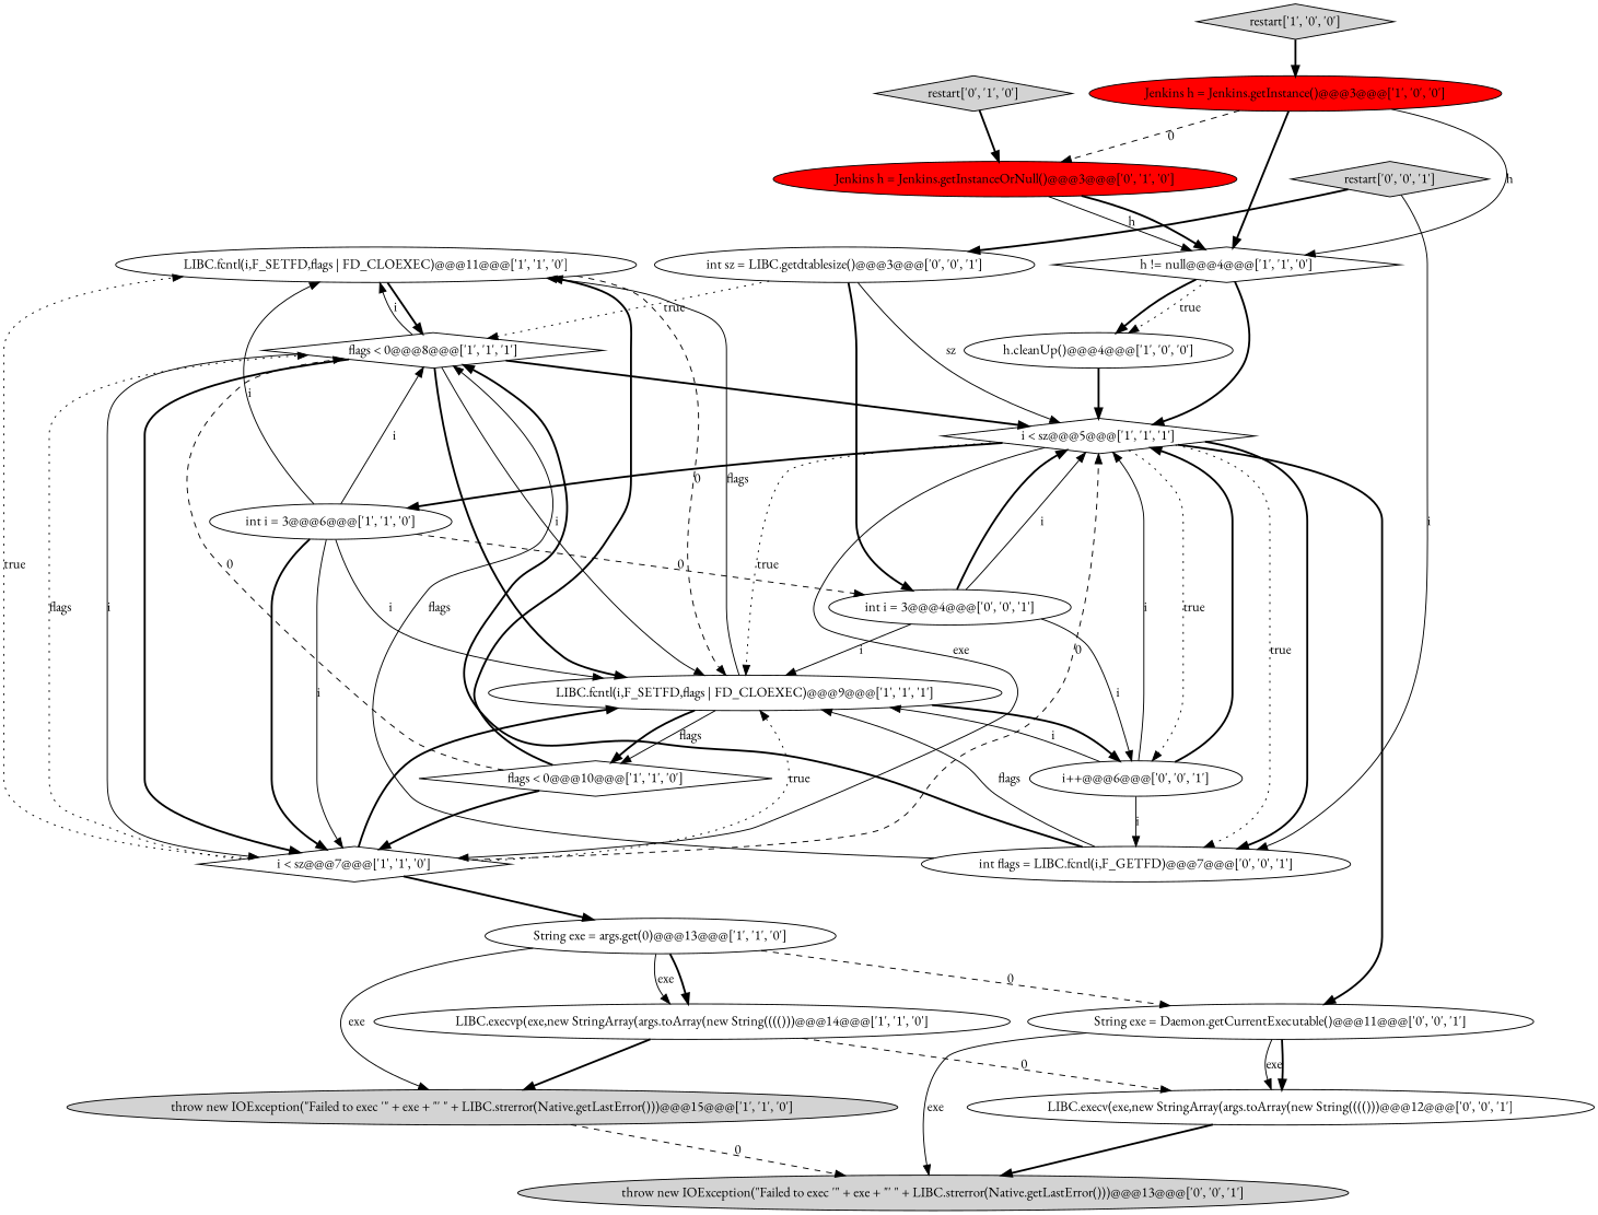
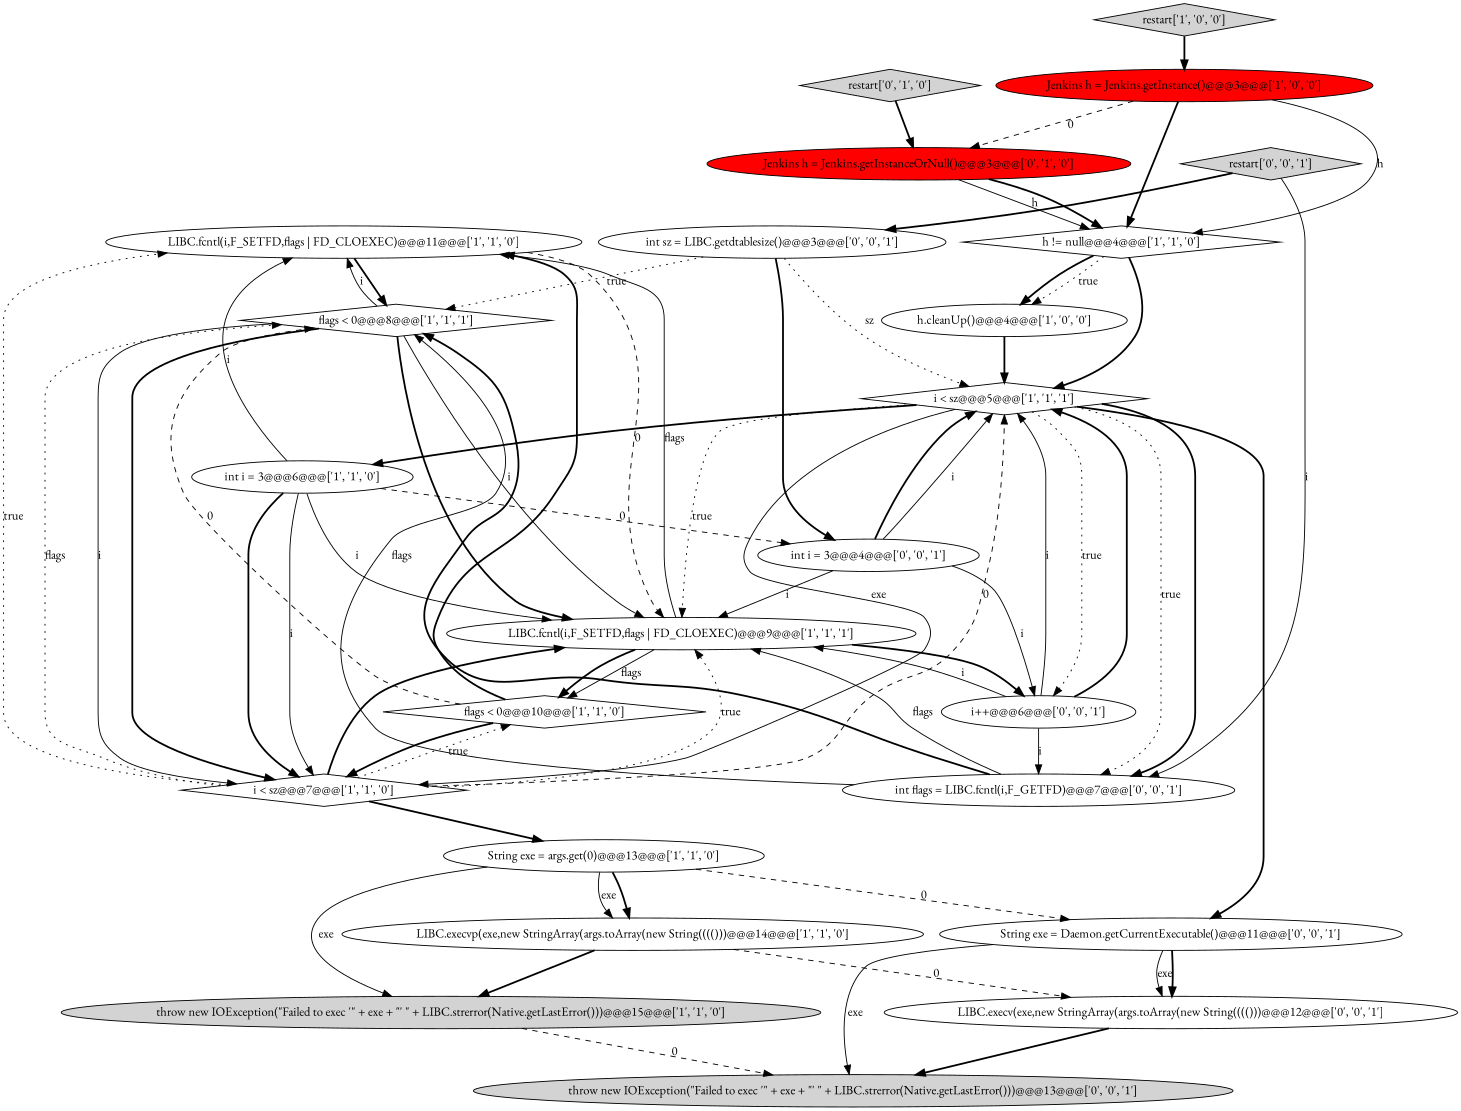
  digraph {
    fontname="EB Garamond"
    node [fillcolor=white fontname="EB Garamond" shape=ellipse style=filled]
    edge [fontname="EB Garamond" style=bold]
    n1 [label="LIBC.fcntl(i,F_SETFD,flags | FD_CLOEXEC)@@@11@@@['1', '1', '0']"]
    n2 [label="flags < 0@@@8@@@['1', '1', '1']" shape=diamond]
    n3 [label="LIBC.fcntl(i,F_SETFD,flags | FD_CLOEXEC)@@@9@@@['1', '1', '1']"]
    n4 [label="i < sz@@@7@@@['1', '1', '0']" shape=diamond]
    n5 [label="i < sz@@@5@@@['1', '1', '1']" shape=diamond]
    n6 [label="flags < 0@@@10@@@['1', '1', '0']" shape=diamond]
    n7 [label="i++@@@6@@@['0', '0', '1']"]
    n8 [label="String exe = args.get(0)@@@13@@@['1', '1', '0']"]
    n9 [label="int flags = LIBC.fcntl(i,F_GETFD)@@@7@@@['0', '0', '1']"]
    n10 [label="String exe = Daemon.getCurrentExecutable()@@@11@@@['0', '0', '1']"]
    n11 [label="int i = 3@@@6@@@['1', '1', '0']"]
    n12 [fillcolor=lightgray label="restart['0', '1', '0']" shape=diamond]
    n13 [fillcolor=red label="Jenkins h = Jenkins.getInstanceOrNull()@@@3@@@['0', '1', '0']"]
    n14 [label="h != null@@@4@@@['1', '1', '0']" shape=diamond]
    n15 [label="h.cleanUp()@@@4@@@['1', '0', '0']"]
    n16 [label="int i = 3@@@4@@@['0', '0', '1']"]
    n17 [fillcolor=lightgray label="throw new IOException(\"Failed to exec '\" + exe + \"' \" + LIBC.strerror(Native.getLastError()))@@@13@@@['0', '0', '1']"]
    n18 [fillcolor=lightgray label="restart['1', '0', '0']" shape=diamond]
    n19 [fillcolor=red label="Jenkins h = Jenkins.getInstance()@@@3@@@['1', '0', '0']"]
    n20 [label="LIBC.execvp(exe,new StringArray(args.toArray(new String(((()))@@@14@@@['1', '1', '0']"]
    n21 [fillcolor=lightgray label="throw new IOException(\"Failed to exec '\" + exe + \"' \" + LIBC.strerror(Native.getLastError()))@@@15@@@['1', '1', '0']"]
    n22 [label="LIBC.execv(exe,new StringArray(args.toArray(new String(((()))@@@12@@@['0', '0', '1']"]
    n23 [label="int sz = LIBC.getdtablesize()@@@3@@@['0', '0', '1']"]
    n24 [fillcolor=lightgray label="restart['0', '0', '1']" shape=diamond]
    n1 -> n2
    n1 -> n3 [label=0 style=dashed]
    n2 -> n1 [label=i style=solid]
    n2 -> n3
    n2 -> n3 [label=i style=solid]
    n2 -> n4 [label=i style=solid]
    n2 -> n4
-   n2 -> n5
    n3 -> n1 [label=flags style=solid]
    n3 -> n6 [label=flags style=solid]
    n3 -> n6
    n3 -> n7
    n4 -> n1 [label=true style=dotted]
    n4 -> n2 [label=flags style=dotted]
    n4 -> n3 [label=true style=dotted]
    n4 -> n3
    n4 -> n5 [label=0 style=dashed]
+   n4 -> n6 [label=true style=dotted]
    n4 -> n8
    n5 -> n3 [label=true style=dotted]
    n5 -> n4 [label=exe style=solid]
    n5 -> n7 [label=true style=dotted]
    n5 -> n9 [label=true style=dotted]
    n5 -> n9
    n5 -> n10
    n5 -> n11
    n6 -> n1
    n6 -> n2 [label=0 style=dashed]
    n6 -> n4
    n7 -> n3 [label=i style=solid]
    n7 -> n5
    n7 -> n5 [label=i style=solid]
    n7 -> n9 [label=i style=solid]
    n8 -> n10 [label=0 style=dashed]
    n8 -> n20
    n8 -> n20 [label=exe style=solid]
    n8 -> n21 [label=exe style=solid]
    n9 -> n2 [label=flags style=solid]
    n9 -> n2
    n9 -> n3 [label=flags style=solid]
    n10 -> n17 [label=exe style=solid]
    n10 -> n22 [label=exe style=solid]
    n10 -> n22
    n11 -> n1 [label=i style=solid]
-   n11 -> n2 [label=i style=solid]
    n11 -> n3 [label=i style=solid]
    n11 -> n4 [label=i style=solid]
    n11 -> n4
    n11 -> n16 [label=0 style=dashed]
    n12 -> n13
    n13 -> n14 [label=h style=solid]
    n13 -> n14
    n14 -> n5
    n14 -> n15 [label=true style=dotted]
    n14 -> n15
    n15 -> n5
    n16 -> n3 [label=i style=solid]
    n16 -> n5
    n16 -> n5 [label=i style=solid]
    n16 -> n7 [label=i style=solid]
    n18 -> n19
    n19 -> n13 [label=0 style=dashed]
    n19 -> n14 [label=h style=solid]
    n19 -> n14
    n20 -> n21
    n20 -> n22 [label=0 style=dashed]
    n21 -> n17 [label=0 style=dashed]
    n22 -> n17
    n23 -> n2 [label=true style=dotted]
-   n23 -> n5 [label=sz style=solid]
+   n23 -> n5 [label=sz style=dotted]
    n23 -> n16
    n24 -> n9 [label=i style=solid]
    n24 -> n23
  }
